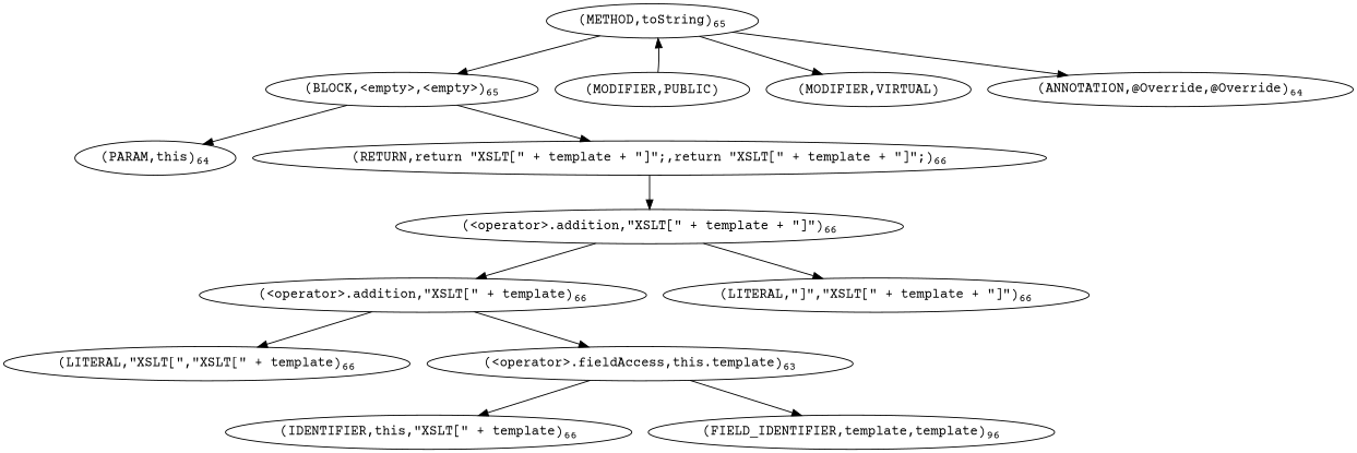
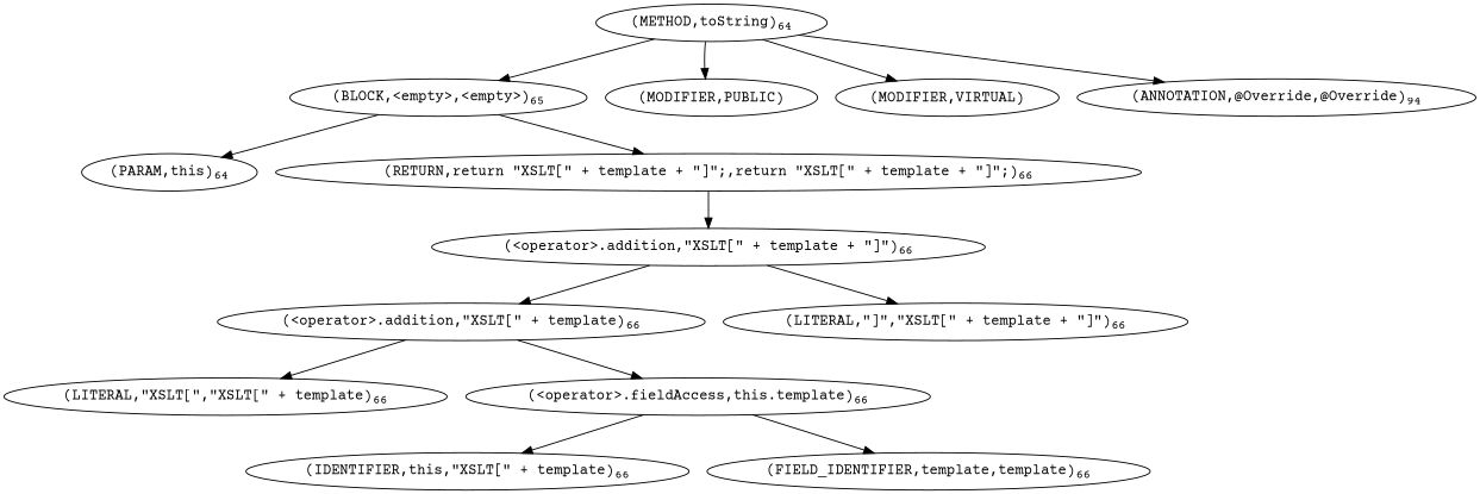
  digraph {
    fontname="Courier Prime"
    node [fontname="Courier Prime"]
    edge [fontname="Courier Prime"]
-   n1 [label=<(METHOD,toString)<SUB>65</SUB>>]
+   n1 [label=<(METHOD,toString)<SUB>64</SUB>>]
    n2 [label=<(BLOCK,&lt;empty&gt;,&lt;empty&gt;)<SUB>65</SUB>>]
    n3 [label=<(MODIFIER,PUBLIC)>]
    n4 [label=<(MODIFIER,VIRTUAL)>]
-   n5 [label=<(ANNOTATION,@Override,@Override)<SUB>64</SUB>>]
+   n5 [label=<(ANNOTATION,@Override,@Override)<SUB>94</SUB>>]
    n6 [label=<(PARAM,this)<SUB>64</SUB>>]
    n7 [label=<(RETURN,return &quot;XSLT[&quot; + template + &quot;]&quot;;,return &quot;XSLT[&quot; + template + &quot;]&quot;;)<SUB>66</SUB>>]
    n8 [label=<(&lt;operator&gt;.addition,&quot;XSLT[&quot; + template + &quot;]&quot;)<SUB>66</SUB>>]
    n9 [label=<(&lt;operator&gt;.addition,&quot;XSLT[&quot; + template)<SUB>66</SUB>>]
    n10 [label=<(LITERAL,&quot;]&quot;,&quot;XSLT[&quot; + template + &quot;]&quot;)<SUB>66</SUB>>]
    n11 [label=<(LITERAL,&quot;XSLT[&quot;,&quot;XSLT[&quot; + template)<SUB>66</SUB>>]
-   n12 [label=<(&lt;operator&gt;.fieldAccess,this.template)<SUB>63</SUB>>]
+   n12 [label=<(&lt;operator&gt;.fieldAccess,this.template)<SUB>66</SUB>>]
    n13 [label=<(IDENTIFIER,this,&quot;XSLT[&quot; + template)<SUB>66</SUB>>]
-   n14 [label=<(FIELD_IDENTIFIER,template,template)<SUB>96</SUB>>]
+   n14 [label=<(FIELD_IDENTIFIER,template,template)<SUB>66</SUB>>]
    n1 -> n2
-   n3 -> n1
+   n1 -> n3
    n1 -> n4
    n1 -> n5
    n2 -> n6
    n2 -> n7
    n7 -> n8
    n8 -> n9
    n8 -> n10
    n9 -> n11
    n9 -> n12
    n12 -> n13
    n12 -> n14
  }
